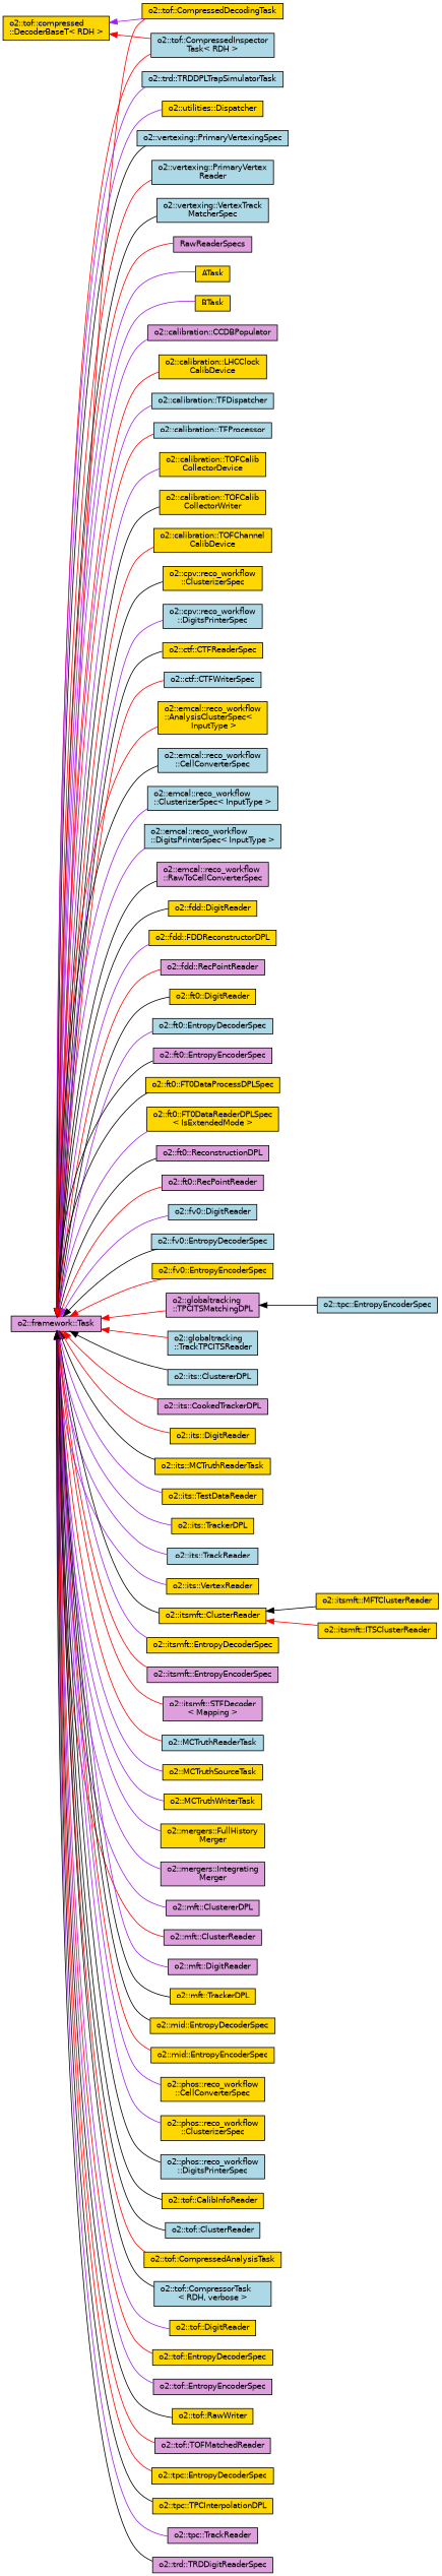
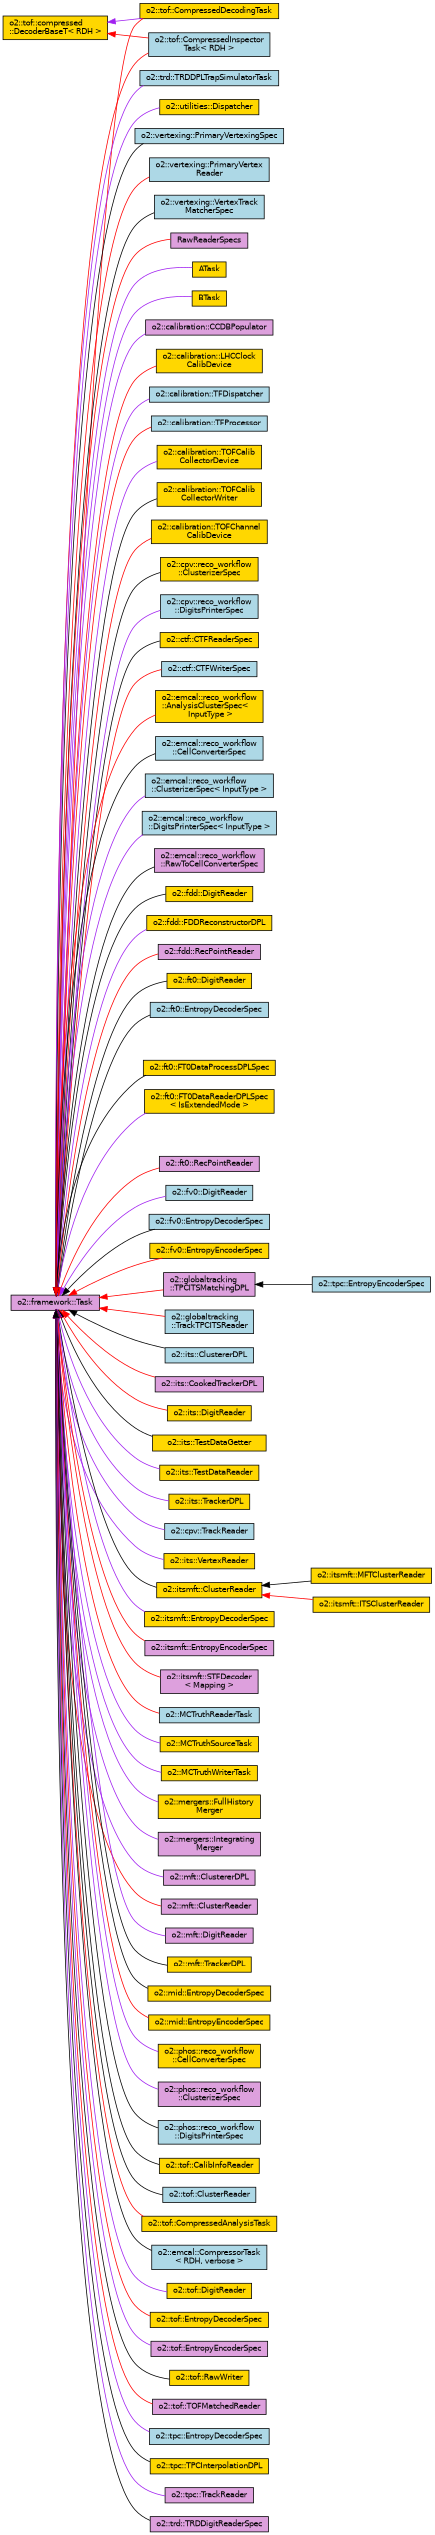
  digraph {
    rankdir=LR
    node [color=black fillcolor=gold fontname=Helvetica fontsize=10 shape=record style=filled]
    edge [color=purple dir=back fontname=Helvetica fontsize=10 labelfontname=Helvetica labelfontsize=10 style=solid]
    n1 [height=0.2 label="o2::tof::compressed\l::DecoderBaseT\< RDH \>" width=0.4]
    n2 [height=0.2 label="o2::tof::CompressedDecodingTask" width=0.4]
    n3 [fillcolor=lightblue height=0.2 label="o2::tof::CompressedInspector\lTask\< RDH \>" width=0.4]
    n4 [fillcolor=plum height=0.2 label="o2::framework::Task" width=0.4]
    n5 [height=0.2 label=ATask width=0.4]
    n6 [height=0.2 label=BTask width=0.4]
    n7 [fillcolor=plum height=0.2 label="o2::calibration::CCDBPopulator" width=0.4]
    n8 [height=0.2 label="o2::calibration::LHCClock\lCalibDevice" width=0.4]
    n9 [fillcolor=lightblue height=0.2 label="o2::calibration::TFDispatcher" width=0.4]
    n10 [fillcolor=lightblue height=0.2 label="o2::calibration::TFProcessor" width=0.4]
    n11 [height=0.2 label="o2::calibration::TOFCalib\lCollectorDevice" width=0.4]
    n12 [height=0.2 label="o2::calibration::TOFCalib\lCollectorWriter" width=0.4]
    n13 [height=0.2 label="o2::calibration::TOFChannel\lCalibDevice" width=0.4]
    n14 [height=0.2 label="o2::cpv::reco_workflow\l::ClusterizerSpec" width=0.4]
    n15 [fillcolor=lightblue height=0.2 label="o2::cpv::reco_workflow\l::DigitsPrinterSpec" width=0.4]
    n16 [height=0.2 label="o2::ctf::CTFReaderSpec" width=0.4]
    n17 [fillcolor=lightblue height=0.2 label="o2::ctf::CTFWriterSpec" width=0.4]
    n18 [height=0.2 label="o2::emcal::reco_workflow\l::AnalysisClusterSpec\<\l InputType \>" width=0.4]
    n19 [fillcolor=lightblue height=0.2 label="o2::emcal::reco_workflow\l::CellConverterSpec" width=0.4]
    n20 [fillcolor=lightblue height=0.2 label="o2::emcal::reco_workflow\l::ClusterizerSpec\< InputType \>" width=0.4]
    n21 [fillcolor=lightblue height=0.2 label="o2::emcal::reco_workflow\l::DigitsPrinterSpec\< InputType \>" width=0.4]
    n22 [fillcolor=plum height=0.2 label="o2::emcal::reco_workflow\l::RawToCellConverterSpec" width=0.4]
    n23 [height=0.2 label="o2::fdd::DigitReader" width=0.4]
    n24 [height=0.2 label="o2::fdd::FDDReconstructorDPL" width=0.4]
    n25 [fillcolor=plum height=0.2 label="o2::fdd::RecPointReader" width=0.4]
    n26 [height=0.2 label="o2::ft0::DigitReader" width=0.4]
    n27 [fillcolor=lightblue height=0.2 label="o2::ft0::EntropyDecoderSpec" width=0.4]
-   n28 [fillcolor=plum height=0.2 label="o2::ft0::EntropyEncoderSpec" width=0.4]
    n29 [height=0.2 label="o2::ft0::FT0DataProcessDPLSpec" width=0.4]
    n30 [height=0.2 label="o2::ft0::FT0DataReaderDPLSpec\l\< IsExtendedMode \>" width=0.4]
-   n31 [fillcolor=plum height=0.2 label="o2::ft0::ReconstructionDPL" width=0.4]
    n32 [fillcolor=plum height=0.2 label="o2::ft0::RecPointReader" width=0.4]
    n33 [fillcolor=lightblue height=0.2 label="o2::fv0::DigitReader" width=0.4]
    n34 [fillcolor=lightblue height=0.2 label="o2::fv0::EntropyDecoderSpec" width=0.4]
    n35 [height=0.2 label="o2::fv0::EntropyEncoderSpec" width=0.4]
    n36 [fillcolor=plum height=0.2 label="o2::globaltracking\l::TPCITSMatchingDPL" width=0.4]
    n37 [fillcolor=lightblue height=0.2 label="o2::globaltracking\l::TrackTPCITSReader" width=0.4]
    n38 [fillcolor=lightblue height=0.2 label="o2::its::ClustererDPL" width=0.4]
    n39 [fillcolor=plum height=0.2 label="o2::its::CookedTrackerDPL" width=0.4]
    n40 [height=0.2 label="o2::its::DigitReader" width=0.4]
-   n41 [height=0.2 label="o2::its::MCTruthReaderTask" width=0.4]
+   n41 [height=0.2 label="o2::its::TestDataGetter" width=0.4]
    n42 [height=0.2 label="o2::its::TestDataReader" width=0.4]
    n43 [height=0.2 label="o2::its::TrackerDPL" width=0.4]
-   n44 [fillcolor=lightblue height=0.2 label="o2::its::TrackReader" width=0.4]
+   n44 [fillcolor=lightblue height=0.2 label="o2::cpv::TrackReader" width=0.4]
    n45 [height=0.2 label="o2::its::VertexReader" width=0.4]
    n46 [height=0.2 label="o2::itsmft::ClusterReader" width=0.4]
    n47 [height=0.2 label="o2::itsmft::EntropyDecoderSpec" width=0.4]
    n48 [fillcolor=plum height=0.2 label="o2::itsmft::EntropyEncoderSpec" width=0.4]
    n49 [fillcolor=plum height=0.2 label="o2::itsmft::STFDecoder\l\< Mapping \>" width=0.4]
    n50 [fillcolor=lightblue height=0.2 label="o2::MCTruthReaderTask" width=0.4]
    n51 [height=0.2 label="o2::MCTruthSourceTask" width=0.4]
    n52 [height=0.2 label="o2::MCTruthWriterTask" width=0.4]
    n53 [height=0.2 label="o2::mergers::FullHistory\lMerger" width=0.4]
    n54 [fillcolor=plum height=0.2 label="o2::mergers::Integrating\lMerger" width=0.4]
    n55 [fillcolor=plum height=0.2 label="o2::mft::ClustererDPL" width=0.4]
    n56 [fillcolor=plum height=0.2 label="o2::mft::ClusterReader" width=0.4]
    n57 [fillcolor=plum height=0.2 label="o2::mft::DigitReader" width=0.4]
    n58 [height=0.2 label="o2::mft::TrackerDPL" width=0.4]
    n59 [height=0.2 label="o2::mid::EntropyDecoderSpec" width=0.4]
    n60 [height=0.2 label="o2::mid::EntropyEncoderSpec" width=0.4]
    n61 [height=0.2 label="o2::phos::reco_workflow\l::CellConverterSpec" width=0.4]
-   n62 [height=0.2 label="o2::phos::reco_workflow\l::ClusterizerSpec" width=0.4]
+   n62 [fillcolor=plum height=0.2 label="o2::phos::reco_workflow\l::ClusterizerSpec" width=0.4]
    n63 [fillcolor=lightblue height=0.2 label="o2::phos::reco_workflow\l::DigitsPrinterSpec" width=0.4]
    n64 [height=0.2 label="o2::tof::CalibInfoReader" width=0.4]
    n65 [fillcolor=lightblue height=0.2 label="o2::tof::ClusterReader" width=0.4]
    n66 [height=0.2 label="o2::tof::CompressedAnalysisTask" width=0.4]
-   n67 [fillcolor=lightblue height=0.2 label="o2::tof::CompressorTask\l\< RDH, verbose \>" width=0.4]
+   n67 [fillcolor=lightblue height=0.2 label="o2::emcal::CompressorTask\l\< RDH, verbose \>" width=0.4]
    n68 [height=0.2 label="o2::tof::DigitReader" width=0.4]
    n69 [height=0.2 label="o2::tof::EntropyDecoderSpec" width=0.4]
    n70 [fillcolor=plum height=0.2 label="o2::tof::EntropyEncoderSpec" width=0.4]
    n71 [height=0.2 label="o2::tof::RawWriter" width=0.4]
    n72 [fillcolor=plum height=0.2 label="o2::tof::TOFMatchedReader" width=0.4]
-   n73 [height=0.2 label="o2::tpc::EntropyDecoderSpec" width=0.4]
+   n73 [fillcolor=lightblue height=0.2 label="o2::tpc::EntropyDecoderSpec" width=0.4]
    n74 [height=0.2 label="o2::tpc::TPCInterpolationDPL" width=0.4]
    n75 [fillcolor=plum height=0.2 label="o2::tpc::TrackReader" width=0.4]
    n76 [fillcolor=plum height=0.2 label="o2::trd::TRDDigitReaderSpec" width=0.4]
    n77 [fillcolor=lightblue height=0.2 label="o2::trd::TRDDPLTrapSimulatorTask" width=0.4]
    n78 [height=0.2 label="o2::utilities::Dispatcher" width=0.4]
    n79 [fillcolor=lightblue height=0.2 label="o2::vertexing::PrimaryVertexingSpec" width=0.4]
    n80 [fillcolor=lightblue height=0.2 label="o2::vertexing::PrimaryVertex\lReader" width=0.4]
    n81 [fillcolor=lightblue height=0.2 label="o2::vertexing::VertexTrack\lMatcherSpec" width=0.4]
    n82 [fillcolor=plum height=0.2 label=RawReaderSpecs width=0.4]
    n83 [fillcolor=lightblue height=0.2 label="o2::tpc::EntropyEncoderSpec" width=0.4]
    n84 [height=0.2 label="o2::itsmft::ITSClusterReader" width=0.4]
    n85 [height=0.2 label="o2::itsmft::MFTClusterReader" width=0.4]
    n1 -> n2
    n1 -> n3 [color=red]
    n4 -> n2 [color=red]
    n4 -> n3 [color=red]
    n4 -> n5
    n4 -> n6
    n4 -> n7
    n4 -> n8 [color=red]
    n4 -> n9
    n4 -> n10 [color=red]
    n4 -> n11
    n4 -> n12 [color=black]
    n4 -> n13 [color=red]
    n4 -> n14 [color=black]
    n4 -> n15
    n4 -> n16 [color=black]
    n4 -> n17 [color=red]
    n4 -> n18 [color=red]
    n4 -> n19 [color=black]
    n4 -> n20
    n4 -> n21
    n4 -> n22 [color=black]
    n4 -> n23 [color=black]
    n4 -> n24
    n4 -> n25 [color=red]
    n4 -> n26 [color=black]
-   n4 -> n27
-   n4 -> n28 [color=black]
+   n4 -> n27 [color=black]
    n4 -> n29 [color=black]
    n4 -> n30
-   n4 -> n31 [color=black]
    n4 -> n32 [color=red]
    n4 -> n33
    n4 -> n34 [color=black]
    n4 -> n35 [color=red]
    n4 -> n36 [color=red]
    n4 -> n37 [color=red]
    n4 -> n38 [color=black]
    n4 -> n39 [color=red]
    n4 -> n40 [color=red]
    n4 -> n41 [color=black]
    n4 -> n42
    n4 -> n43
    n4 -> n44
    n4 -> n45
    n4 -> n46 [color=black]
    n4 -> n47
    n4 -> n48 [color=red]
    n4 -> n49 [color=red]
    n4 -> n50 [color=red]
    n4 -> n51
    n4 -> n52
    n4 -> n53
    n4 -> n54
    n4 -> n55
    n4 -> n56 [color=red]
    n4 -> n57
    n4 -> n58 [color=black]
    n4 -> n59 [color=black]
    n4 -> n60 [color=red]
    n4 -> n61
    n4 -> n62
    n4 -> n63 [color=black]
    n4 -> n64 [color=black]
    n4 -> n65 [color=black]
    n4 -> n66 [color=red]
    n4 -> n67 [color=black]
    n4 -> n68
    n4 -> n69 [color=red]
    n4 -> n70
    n4 -> n71 [color=black]
    n4 -> n72 [color=red]
-   n4 -> n73 [color=red]
+   n4 -> n73
    n4 -> n74 [color=black]
    n4 -> n75
    n4 -> n76 [color=black]
    n4 -> n77
    n4 -> n78
    n4 -> n79 [color=black]
    n4 -> n80 [color=red]
    n4 -> n81 [color=black]
    n4 -> n82 [color=red]
    n36 -> n83 [color=black]
    n46 -> n84 [color=red]
    n46 -> n85 [color=black]
  }
